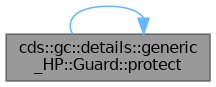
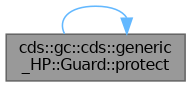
  digraph {
    rankdir=LR
-   n1 [color=gray40 fillcolor=grey60 fontcolor=black fontname=Helvetica fontsize=10 height=0.2 label="cds::gc::details::generic\l_HP::Guard::protect" shape=box style=filled width=0.4]
+   n1 [color=gray40 fillcolor=grey60 fontcolor=black fontname=Helvetica fontsize=10 height=0.2 label="cds::gc::cds::generic\l_HP::Guard::protect" shape=box style=filled width=0.4]
    n1 -> n1 [color=steelblue1 fontname=Helvetica fontsize=10 labelfontname=Helvetica labelfontsize=10 style=solid]
  }
